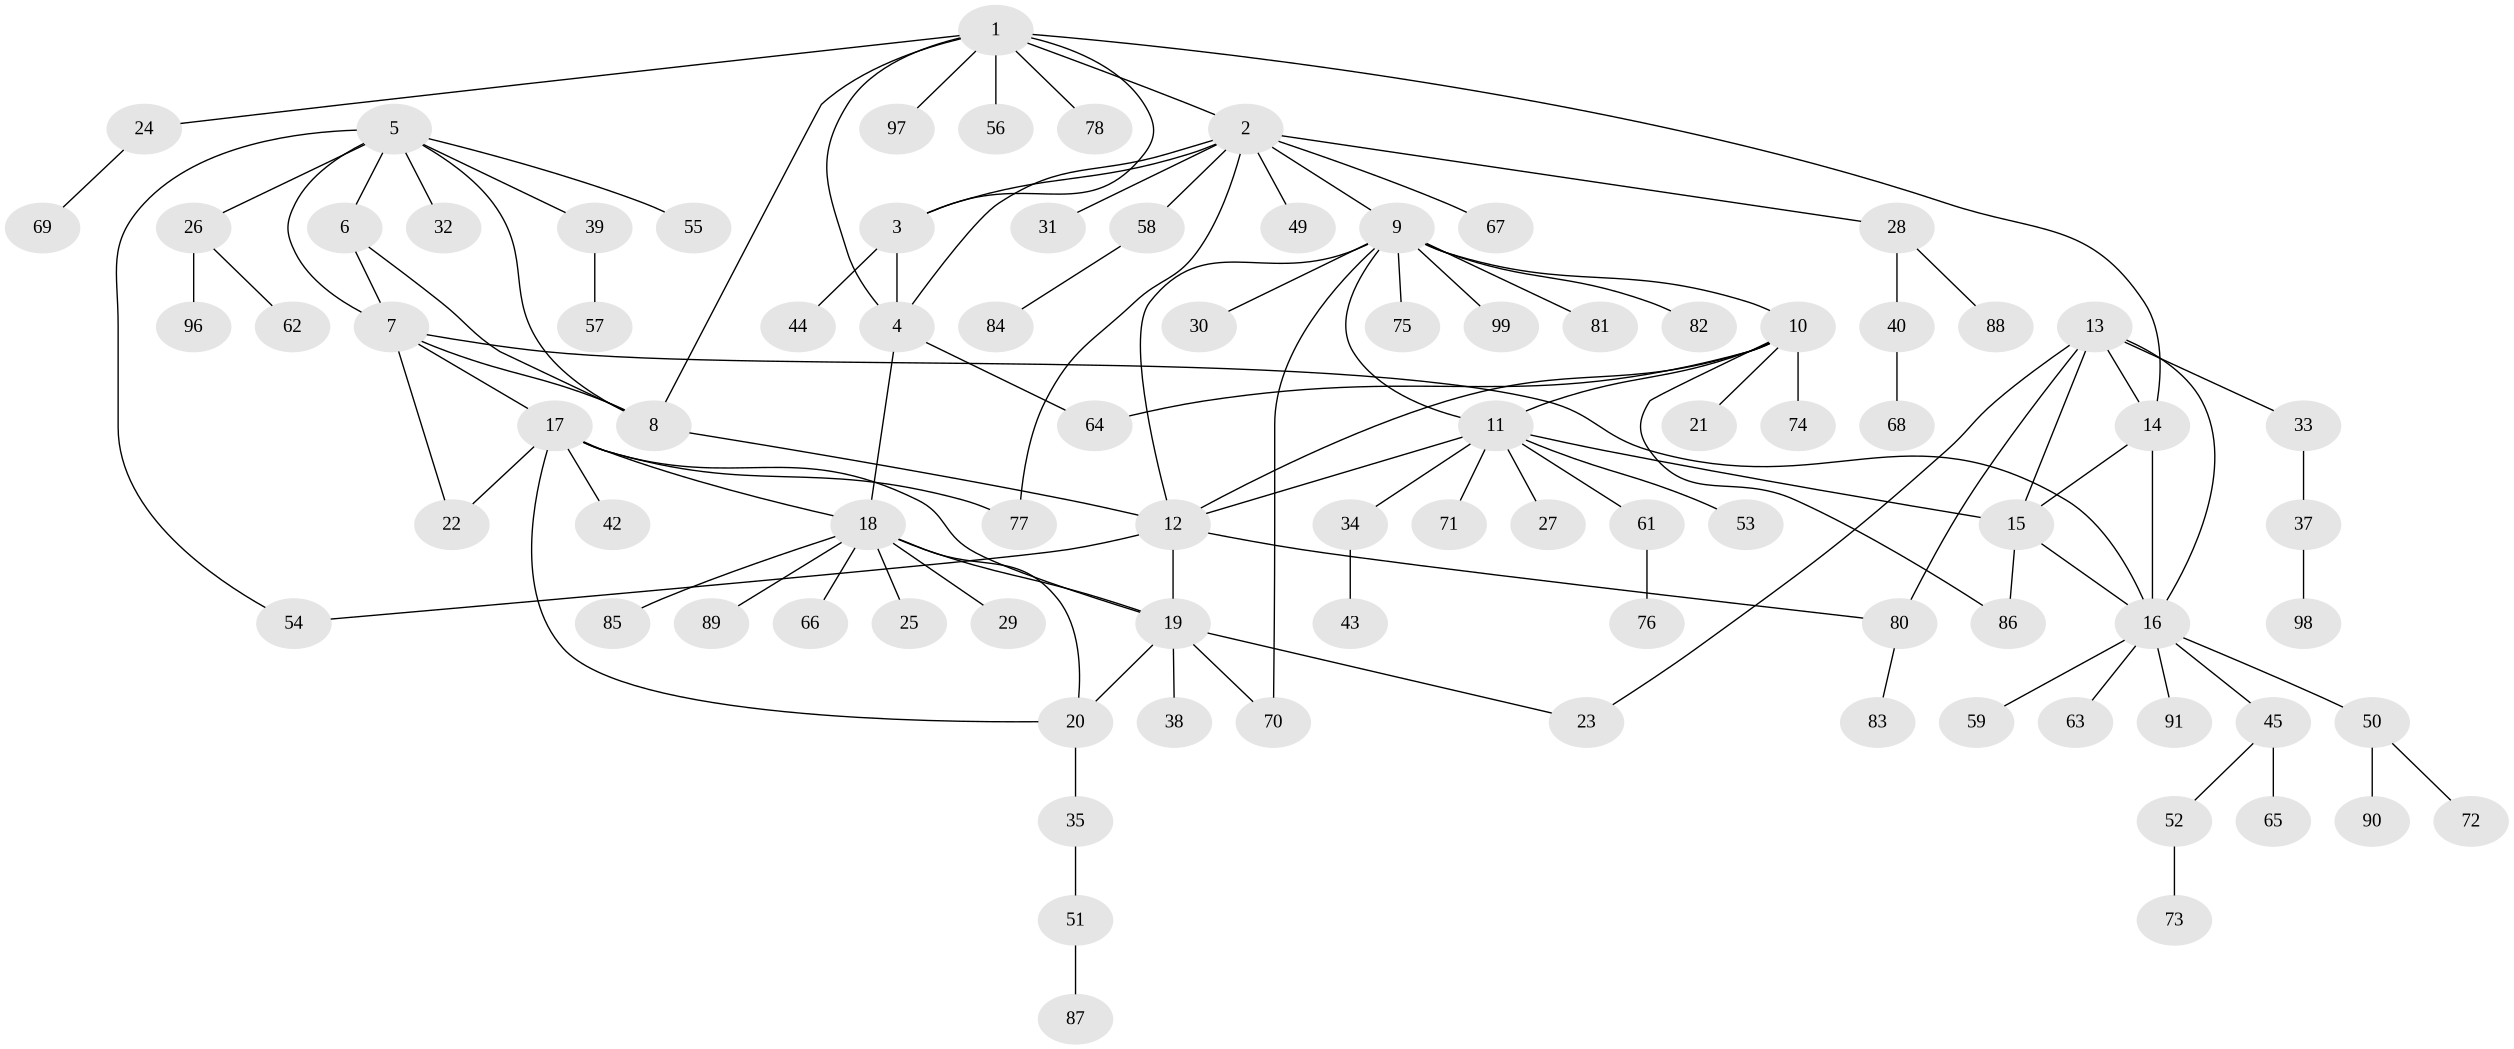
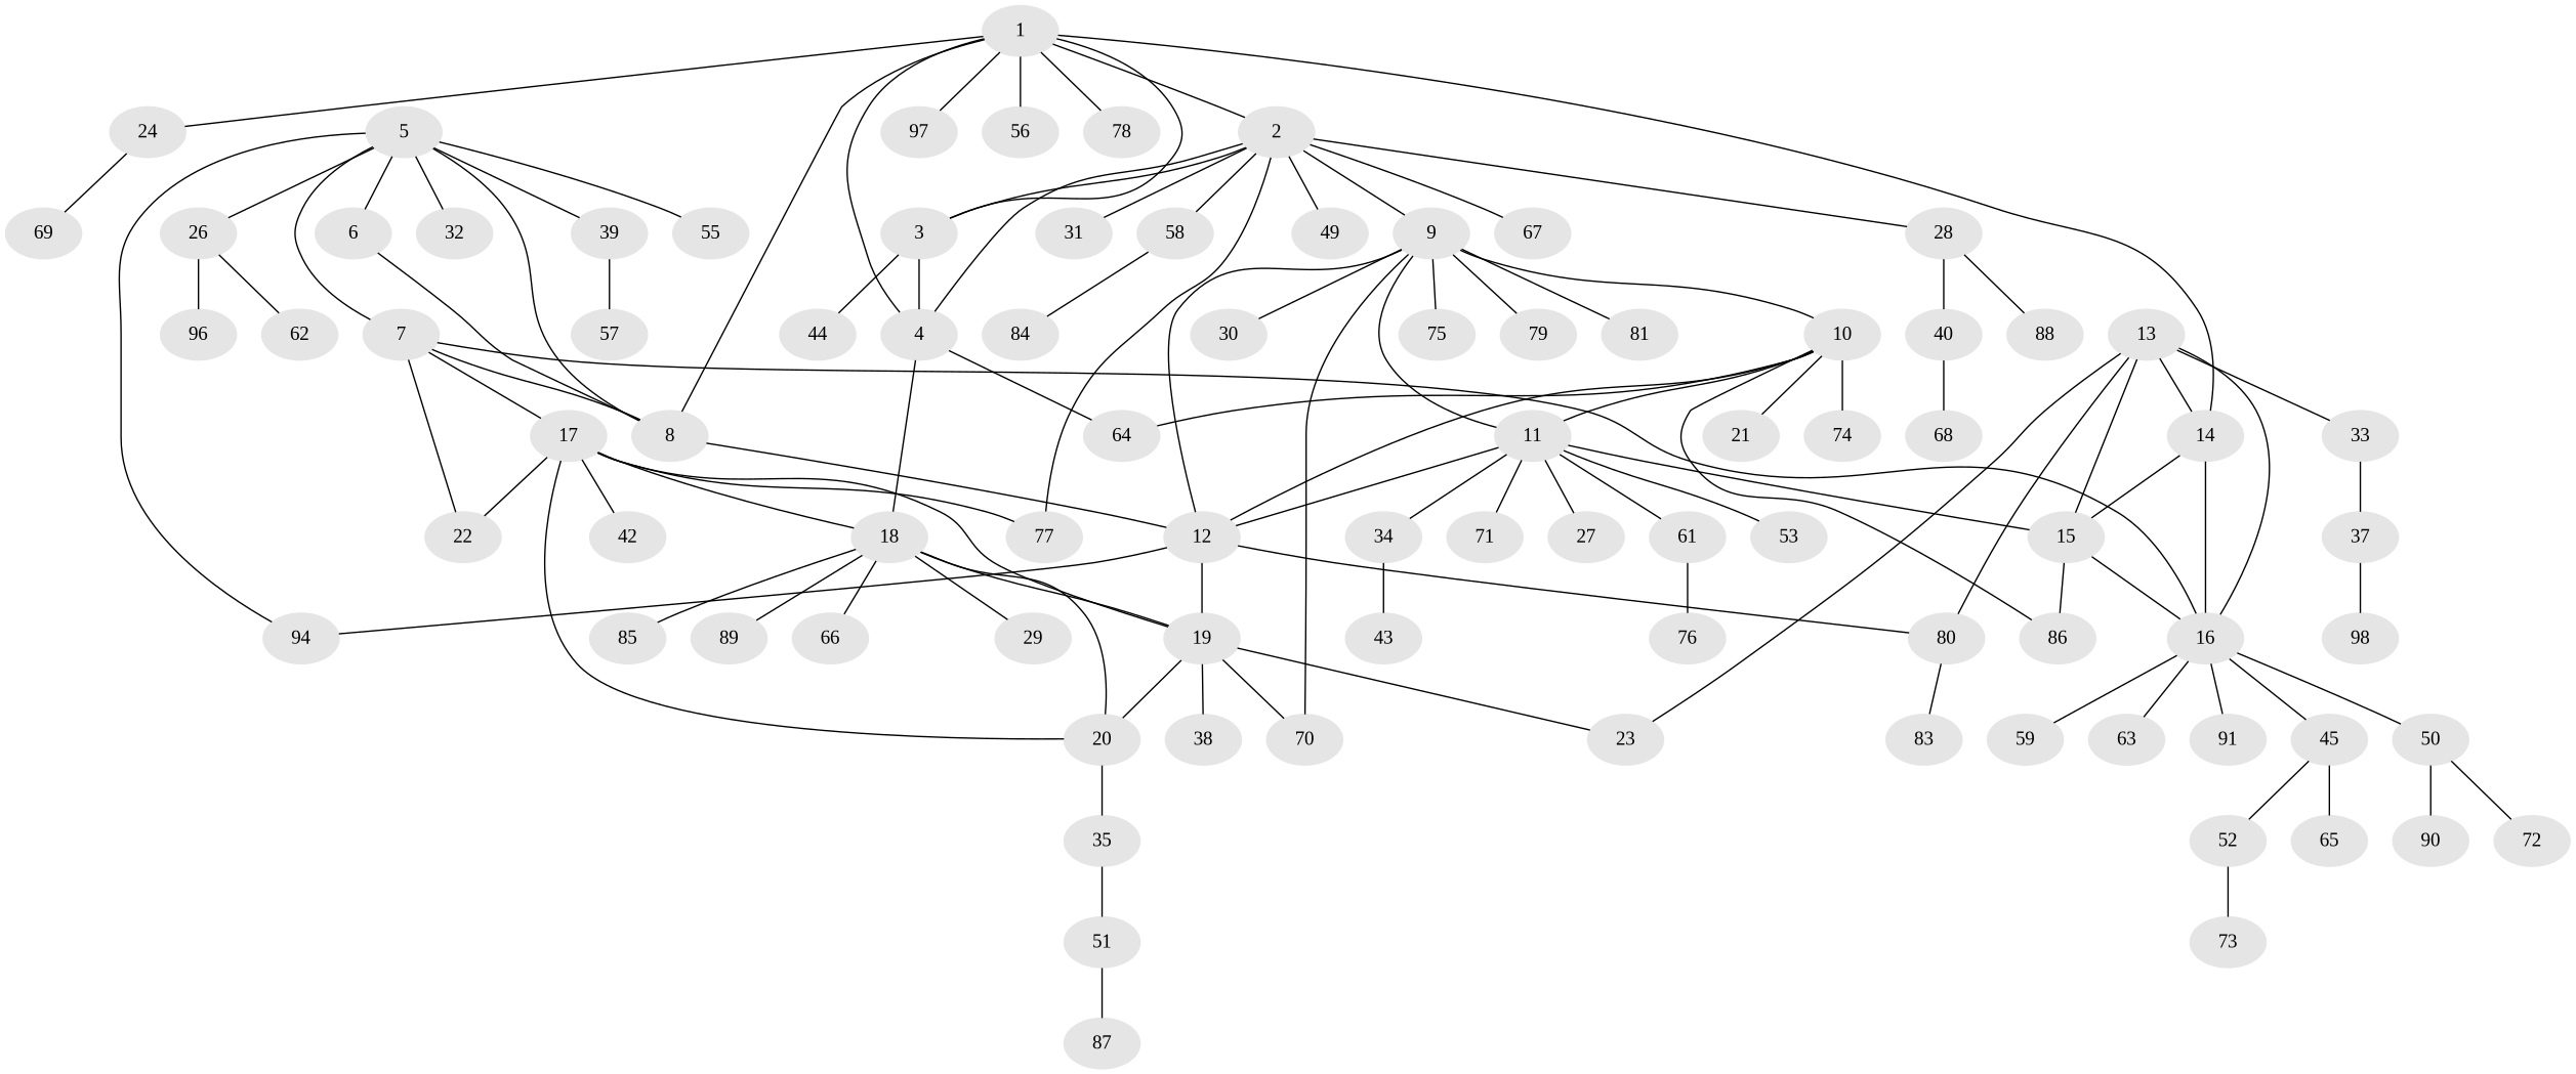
  graph {
    fontname="Liberation Serif"
    node [color=gray90 fontname="Liberation Serif" style=filled]
    edge [fontname="Liberation Serif"]
    1
    2
    3
    4
    8
    14
    24
    n8 [label=97]
    56
    78
    9
    28
    31
    49
    58
    67
    77
    44
    18
    64
    12
    16
    15
    69
    10
    11
    30
    70
    75
-   79 [label=99]
+   79
    81
-   82
    40
    88
    84
    19
    20
-   25
    29
    66
    85
    89
    5
    6
    7
    26
    32
    39
-   54
+   54 [label=94]
    55
    17
    22
    n53 [label=96]
    62
    57
    n56 [label=91]
    45
    50
    59
    63
    42
    80
    21
    74
    86
    27
    34
    53
    61
    71
    43
    76
    23
    38
    83
    13
    33
    37
    52
    65
    n81 [label=90]
    72
    35
    51
    68
    n86 [label=98]
    87
    73
    1 -- 2
    1 -- 3
    1 -- 4
    1 -- 8
    1 -- 14
    1 -- 24
    1 -- n8
    1 -- 56
    1 -- 78
    2 -- 3
    2 -- 4
    2 -- 9
    2 -- 28
    2 -- 31
    2 -- 49
    2 -- 58
    2 -- 67
    2 -- 77
    3 -- 4
    3 -- 44
    4 -- 18
    4 -- 64
    8 -- 12
    14 -- 16
    14 -- 15
    24 -- 69
    9 -- 12
    9 -- 10
    9 -- 11
    9 -- 30
    9 -- 70
    9 -- 75
    9 -- 79
    9 -- 81
-   9 -- 82
    28 -- 40
    28 -- 88
    58 -- 84
    18 -- 19
    18 -- 20
-   18 -- 25
    18 -- 29
    18 -- 66
    18 -- 85
    18 -- 89
    12 -- 19
    12 -- 54
    12 -- 80
    16 -- n56
    16 -- 45
    16 -- 50
    16 -- 59
    16 -- 63
    15 -- 16
    15 -- 86
    10 -- 64
    10 -- 12
    10 -- 11
    10 -- 21
    10 -- 74
    10 -- 86
    11 -- 12
    11 -- 15
    11 -- 27
    11 -- 34
    11 -- 53
    11 -- 61
    11 -- 71
    40 -- 68
    19 -- 70
    19 -- 20
    19 -- 23
    19 -- 38
    20 -- 35
    5 -- 8
    5 -- 6
    5 -- 7
    5 -- 26
    5 -- 32
    5 -- 39
    5 -- 54
    5 -- 55
    6 -- 8
-   6 -- 7
    7 -- 8
    7 -- 16
    7 -- 17
    7 -- 22
    26 -- n53
    26 -- 62
    39 -- 57
    17 -- 77
    17 -- 18
    17 -- 19
    17 -- 20
    17 -- 22
    17 -- 42
    45 -- 52
    45 -- 65
    50 -- n81
    50 -- 72
    80 -- 83
    34 -- 43
    61 -- 76
    13 -- 14
    13 -- 16
    13 -- 15
    13 -- 80
    13 -- 23
    13 -- 33
    33 -- 37
    37 -- n86
    52 -- 73
    35 -- 51
    51 -- 87
  }
